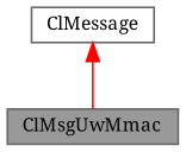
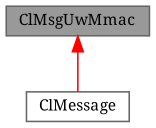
  digraph {
    fontname="Noto Serif"
    node [color=gray40 fontname="Noto Serif" fontsize=10 shape=box style=filled]
    n1 [fillcolor=grey60 fontcolor=black height=0.2 label=ClMsgUwMmac width=0.4]
    n2 [fillcolor=white height=0.2 label=ClMessage width=0.4]
-   n2 -> n1 [color=red dir=back fontname="Noto Serif" fontsize=10 labelfontname=Helvetica labelfontsize=10 style=solid]
+   n1 -> n2 [color=red dir=back fontname="Noto Serif" fontsize=10 labelfontname=Helvetica labelfontsize=10 style=solid]
  }
